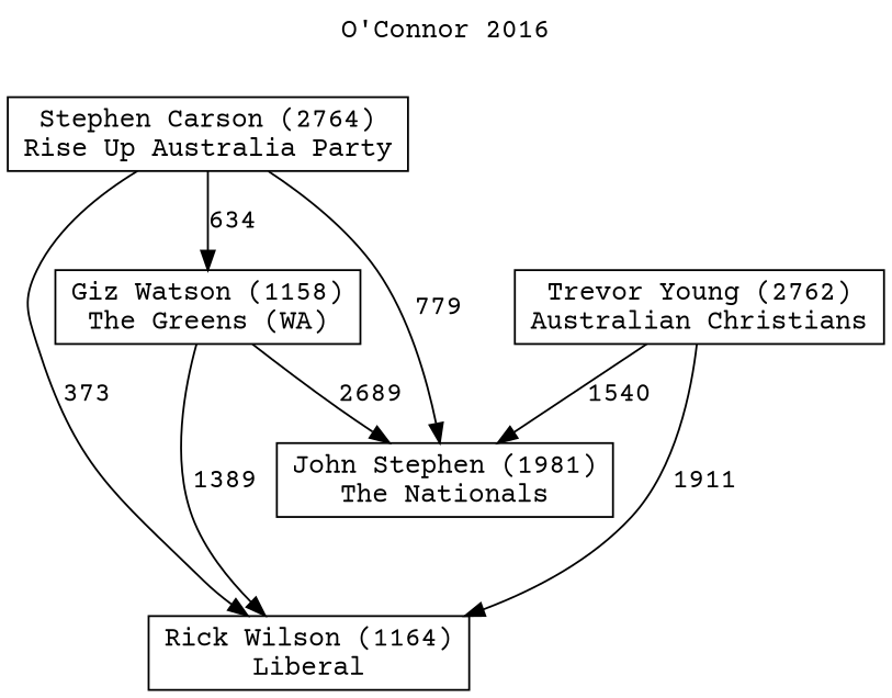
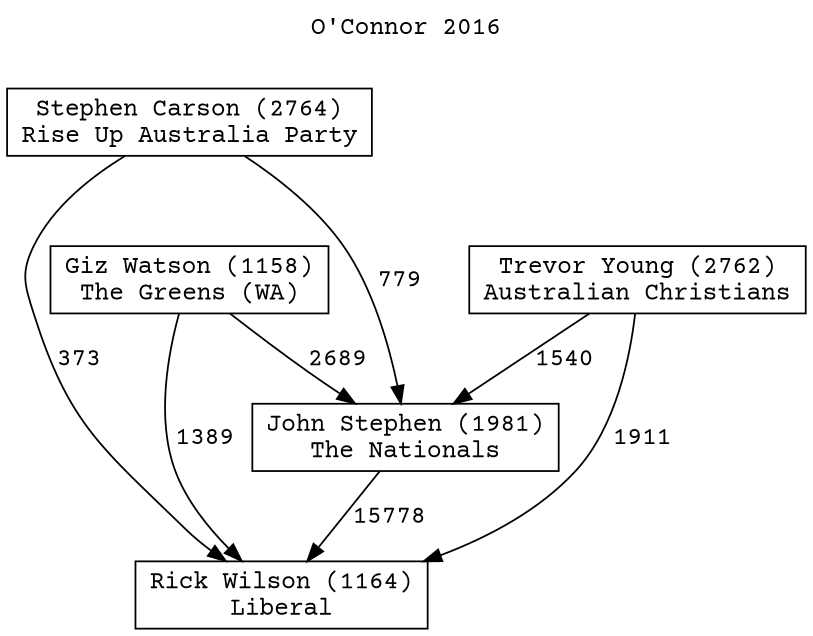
  digraph {
    fontname="Courier Prime"
    label="O'Connor 2016"
    labelloc=t
    mclimit=10
    node [fontname="Courier Prime" shape=box]
    edge [fontname="Courier Prime"]
    n1 [label="Rick Wilson (1164)\nLiberal"]
    n2 [label="John Stephen (1981)\nThe Nationals"]
    n3 [label="Giz Watson (1158)\nThe Greens (WA)"]
    n4 [label="Trevor Young (2762)\nAustralian Christians"]
    n5 [label="Stephen Carson (2764)\nRise Up Australia Party"]
+   n2 -> n1 [label=15778]
    n3 -> n1 [label=1389]
    n3 -> n2 [label=2689]
    n4 -> n1 [label=1911]
    n4 -> n2 [label=1540]
    n5 -> n1 [label=373]
    n5 -> n2 [label=779]
-   n5 -> n3 [label=634]
  }
